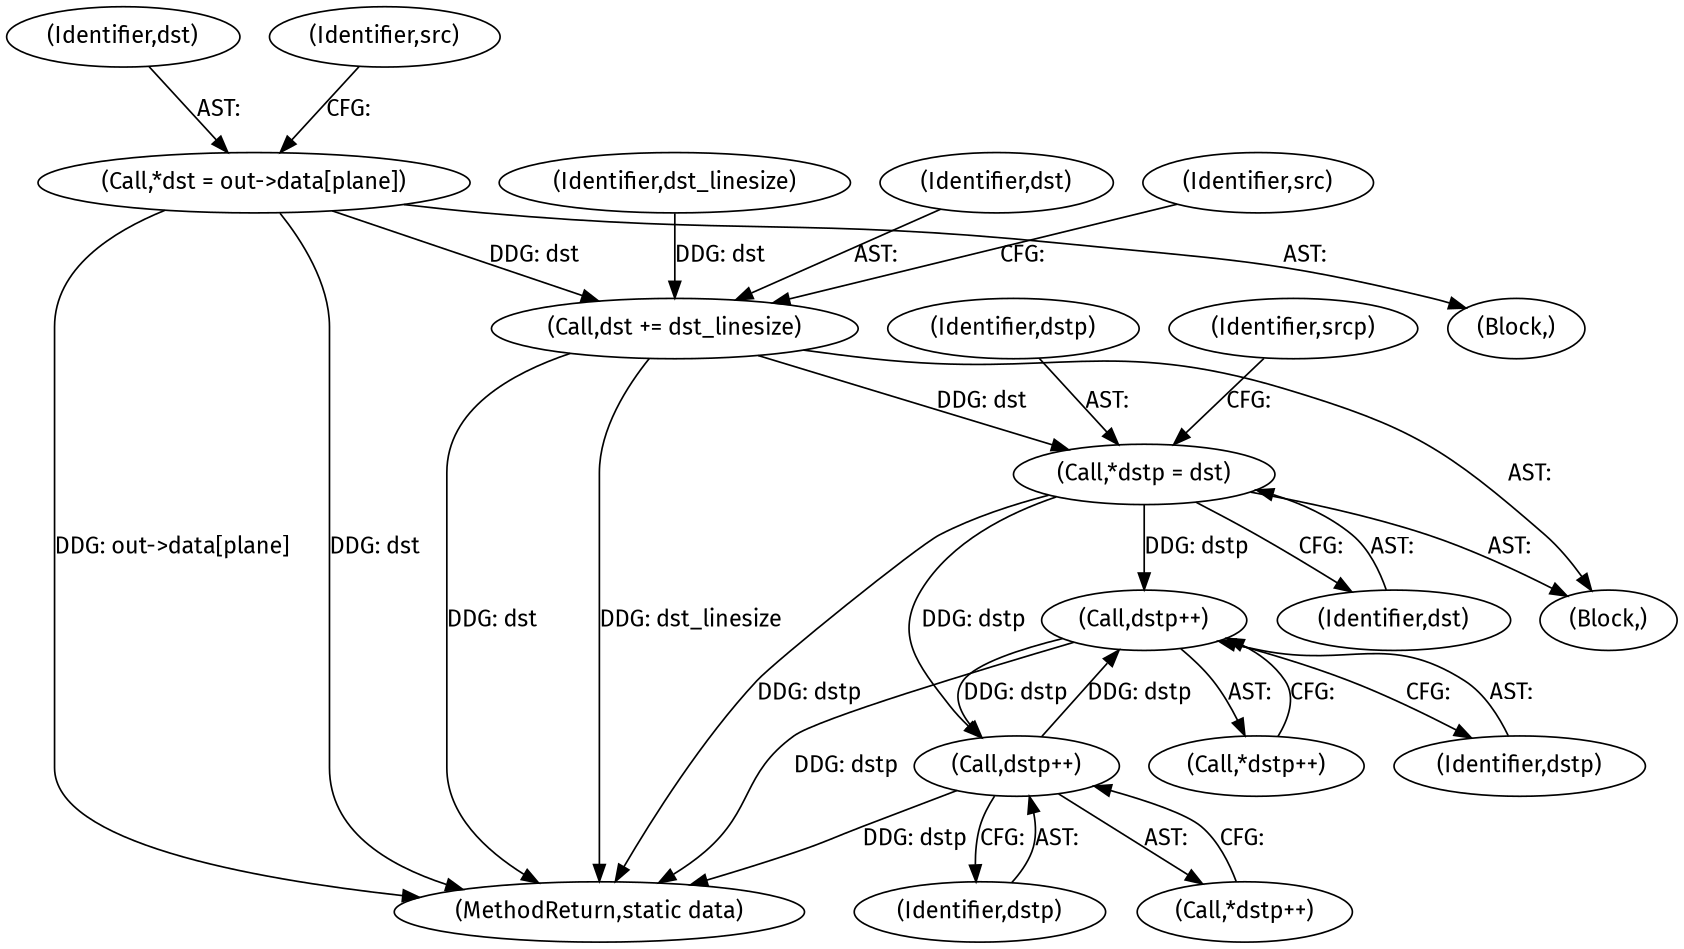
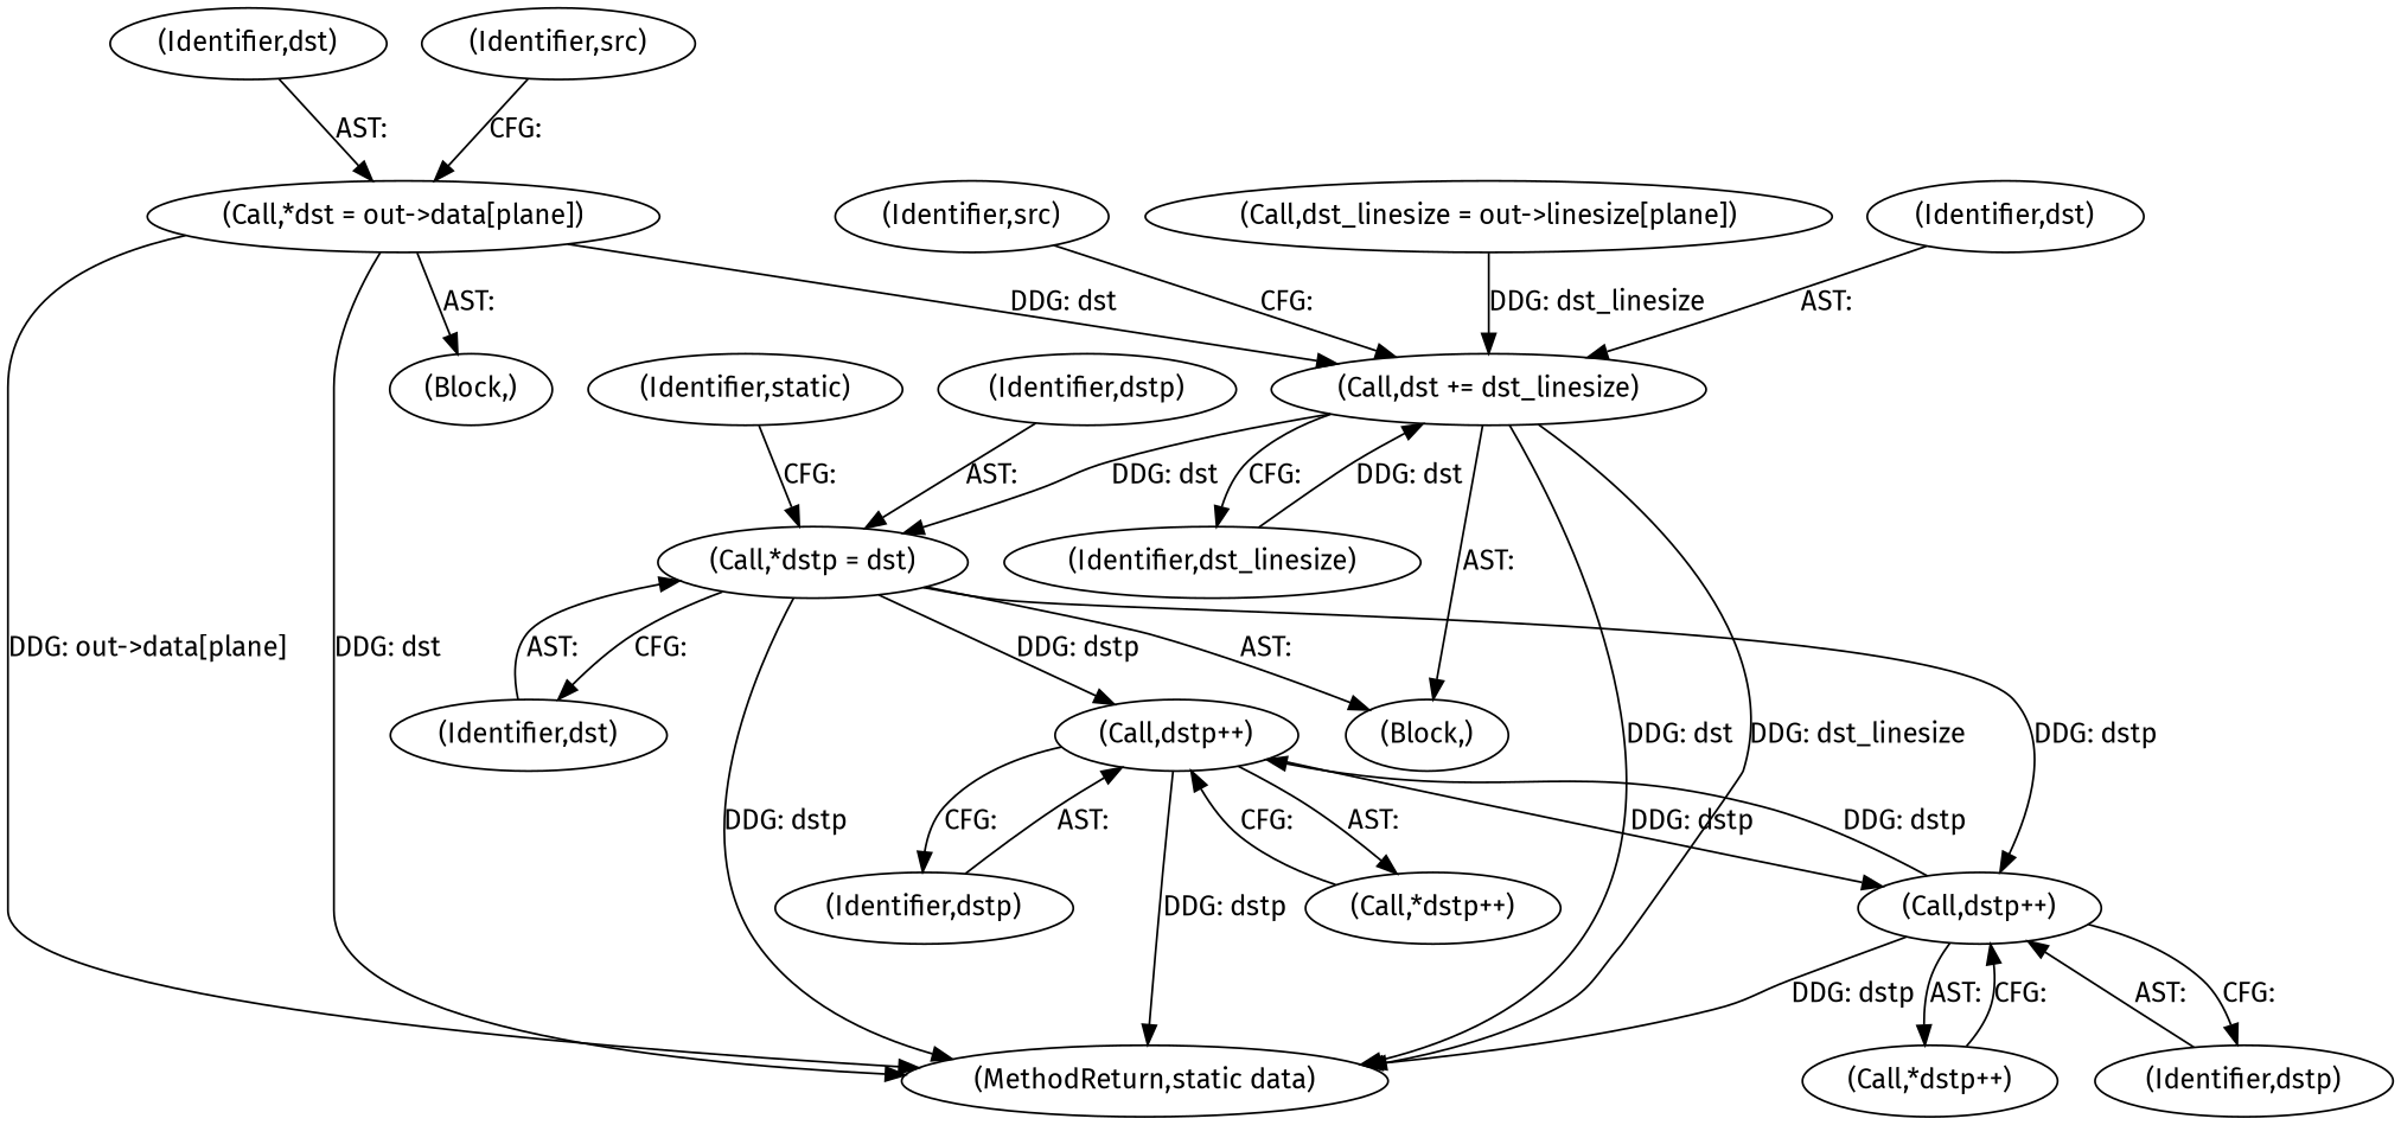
  digraph {
    fontname="Fira Sans"
    node [fontname="Fira Sans"]
    edge [fontname="Fira Sans"]
    n1 [label="(Call,*dst = out->data[plane])"]
    n2 [label="(Call,dst += dst_linesize)"]
    n3 [label="(MethodReturn,static data)"]
    n4 [label="(Block,)"]
    n5 [label="(Call,*dstp = dst)"]
    n6 [label="(Call,dstp++)"]
    n7 [label="(Call,dstp++)"]
    n8 [label="(Identifier,dst)"]
    n9 [label="(Block,)"]
    n10 [label="(Identifier,dst_linesize)"]
    n11 [label="(Call,*dstp++)"]
    n12 [label="(Identifier,dstp)"]
    n13 [label="(Identifier,dstp)"]
    n14 [label="(Call,*dstp++)"]
    n15 [label="(Identifier,dstp)"]
-   n16 [label="(Identifier,srcp)"]
+   n16 [label="(Identifier,static)"]
    n17 [label="(Identifier,dst)"]
+   n18 [label="(Call,dst_linesize = out->linesize[plane])"]
    n19 [label="(Identifier,src)"]
    n20 [label="(Identifier,dst)"]
    n21 [label="(Identifier,src)"]
    n1 -> n2 [label="DDG: dst"]
    n1 -> n3 [label="DDG: out->data[plane]"]
    n1 -> n3 [label="DDG: dst"]
    n1 -> n4 [label="AST: "]
    n2 -> n3 [label="DDG: dst"]
    n2 -> n3 [label="DDG: dst_linesize"]
    n2 -> n5 [label="DDG: dst"]
    n2 -> n9 [label="AST: "]
+   n2 -> n10 [label="CFG: "]
    n5 -> n3 [label="DDG: dstp"]
    n5 -> n6 [label="DDG: dstp"]
    n5 -> n7 [label="DDG: dstp"]
    n5 -> n8 [label="CFG: "]
    n5 -> n9 [label="AST: "]
    n6 -> n3 [label="DDG: dstp"]
    n6 -> n7 [label="DDG: dstp"]
    n6 -> n11 [label="AST: "]
    n6 -> n12 [label="CFG: "]
    n7 -> n3 [label="DDG: dstp"]
    n7 -> n6 [label="DDG: dstp"]
    n7 -> n13 [label="CFG: "]
    n7 -> n14 [label="AST: "]
    n8 -> n5 [label="AST: "]
    n10 -> n2 [label="DDG: dst"]
    n11 -> n6 [label="CFG: "]
    n12 -> n6 [label="AST: "]
    n13 -> n7 [label="AST: "]
    n14 -> n7 [label="CFG: "]
    n15 -> n5 [label="AST: "]
    n16 -> n5 [label="CFG: "]
    n17 -> n1 [label="AST: "]
+   n18 -> n2 [label="DDG: dst_linesize"]
    n19 -> n1 [label="CFG: "]
    n20 -> n2 [label="AST: "]
    n21 -> n2 [label="CFG: "]
  }
